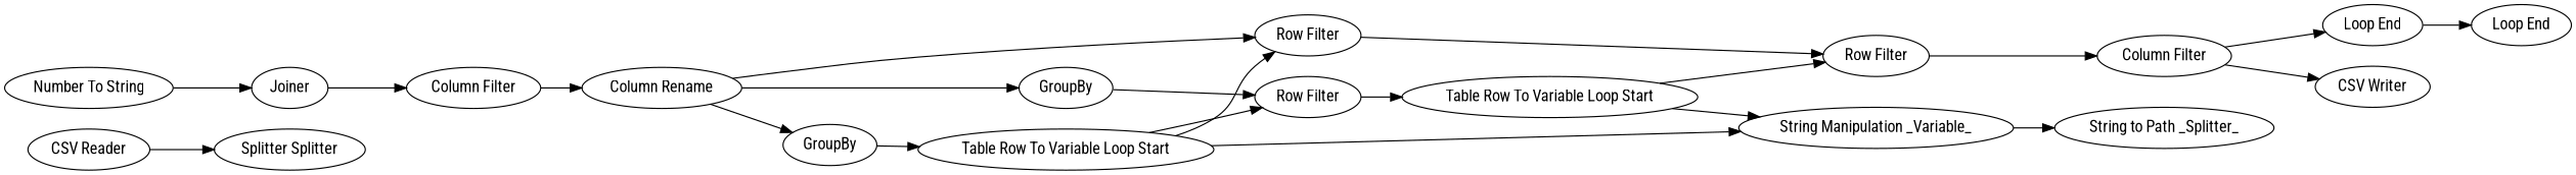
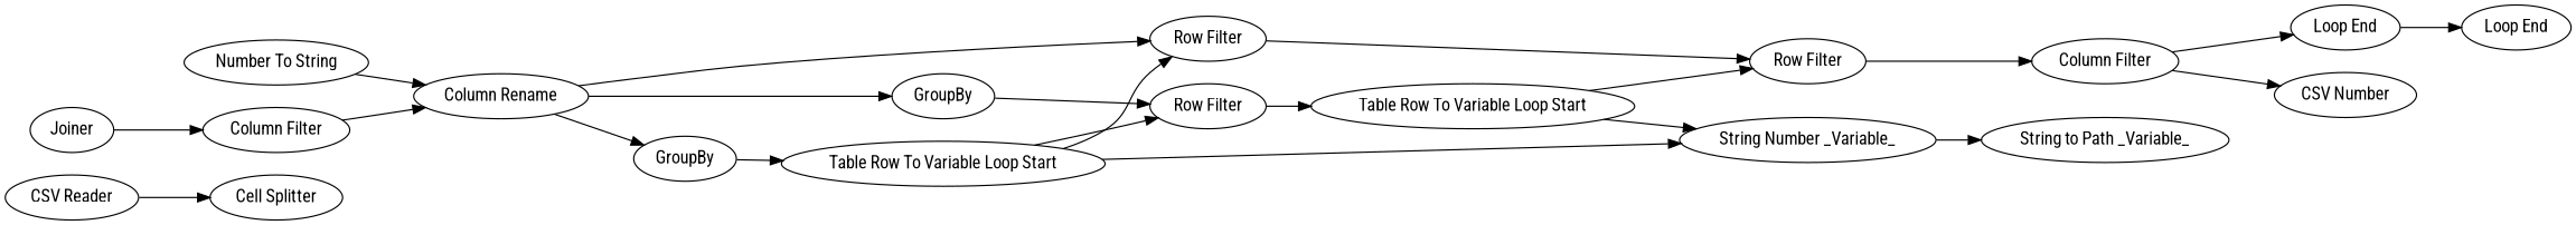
  digraph {
    fontname="Roboto Condensed"
    rankdir=LR
    node [fontname="Roboto Condensed"]
    edge [fontname="Roboto Condensed"]
    n1 [label="CSV Reader"]
-   n2 [label="Splitter Splitter"]
+   n2 [label="Cell Splitter"]
    n3 [label="Number To String"]
    n4 [label=Joiner]
    n5 [label="Column Filter"]
    n6 [label="Column Rename"]
    n7 [label=GroupBy]
    n8 [label=GroupBy]
    n9 [label="Row Filter"]
    n10 [label="Row Filter"]
    n11 [label="Table Row To Variable Loop Start"]
    n12 [label="Row Filter"]
    n13 [label="Table Row To Variable Loop Start"]
-   n14 [label="String Manipulation _Variable_"]
-   n15 [label="String to Path _Splitter_"]
+   n14 [label="String Number _Variable_"]
+   n15 [label="String to Path _Variable_"]
    n16 [label="Column Filter"]
    n17 [label="Loop End"]
-   n18 [label="CSV Writer"]
+   n18 [label="CSV Number"]
    n19 [label="Loop End"]
    n1 -> n2
-   n3 -> n4
+   n3 -> n6
    n4 -> n5
    n5 -> n6
    n6 -> n7
    n6 -> n8
    n6 -> n9
    n7 -> n10
    n8 -> n11
    n9 -> n12
    n10 -> n13
    n11 -> n9
    n11 -> n10
    n11 -> n14
    n12 -> n16
    n13 -> n12
    n13 -> n14
    n14 -> n15
    n16 -> n17
    n16 -> n18
    n17 -> n19
  }
